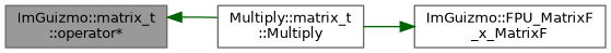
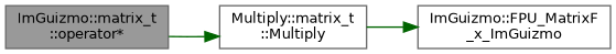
  digraph {
    rankdir=LR
    node [color=grey40 fillcolor=white fontname=Helvetica fontsize=10 shape=box style=filled]
    edge [color=darkgreen fontname=Helvetica fontsize=10 labelfontname=Helvetica labelfontsize=10 style=solid]
    n1 [color=gray40 fillcolor=grey60 fontcolor=black height=0.2 label="ImGuizmo::matrix_t\l::operator*" width=0.4]
    n2 [height=0.2 label="Multiply::matrix_t\l::Multiply" width=0.4]
-   n3 [height=0.2 label="ImGuizmo::FPU_MatrixF\l_x_MatrixF" width=0.4]
-   n2 -> n1
+   n3 [height=0.2 label="ImGuizmo::FPU_MatrixF\l_x_ImGuizmo" width=0.4]
+   n1 -> n2
    n2 -> n3
  }
